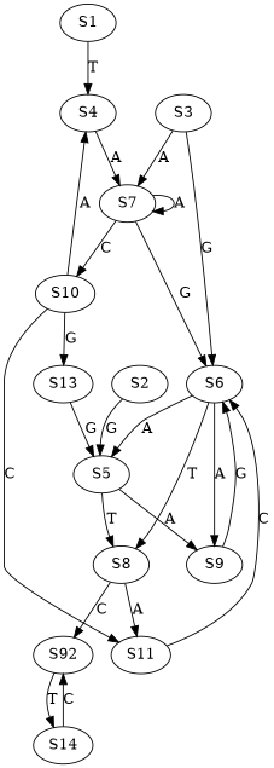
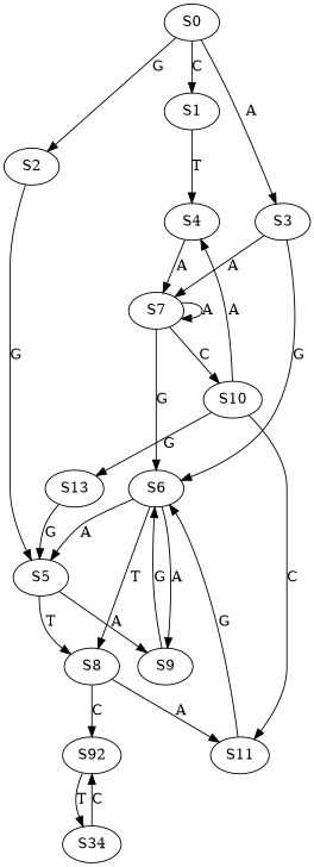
  strict digraph {
+   S0
    S1
    S2
    S3
    S4
    S5
    S6
    S7
    S8
    S9
    S10
    S11
    n13 [label=S92]
    S13
-   S14
+   S14 [label=S34]
+   S0 -> S1 [label=C]
+   S0 -> S2 [label=G]
+   S0 -> S3 [label=A]
    S1 -> S4 [label=T]
    S2 -> S5 [label=G]
    S3 -> S6 [label=G]
    S3 -> S7 [label=A]
    S4 -> S7 [label=A]
    S5 -> S8 [label=T]
    S5 -> S9 [label=A]
    S6 -> S5 [label=A]
    S6 -> S8 [label=T]
    S6 -> S9 [label=A]
    S7 -> S6 [label=G]
    S7 -> S7 [label=A]
    S7 -> S10 [label=C]
    S8 -> S11 [label=A]
    S8 -> n13 [label=C]
    S9 -> S6 [label=G]
    S10 -> S4 [label=A]
    S10 -> S11 [label=C]
    S10 -> S13 [label=G]
-   S11 -> S6 [label=C]
+   S11 -> S6 [label=G]
    n13 -> S14 [label=T]
    S13 -> S5 [label=G]
    S14 -> n13 [label=C]
  }
